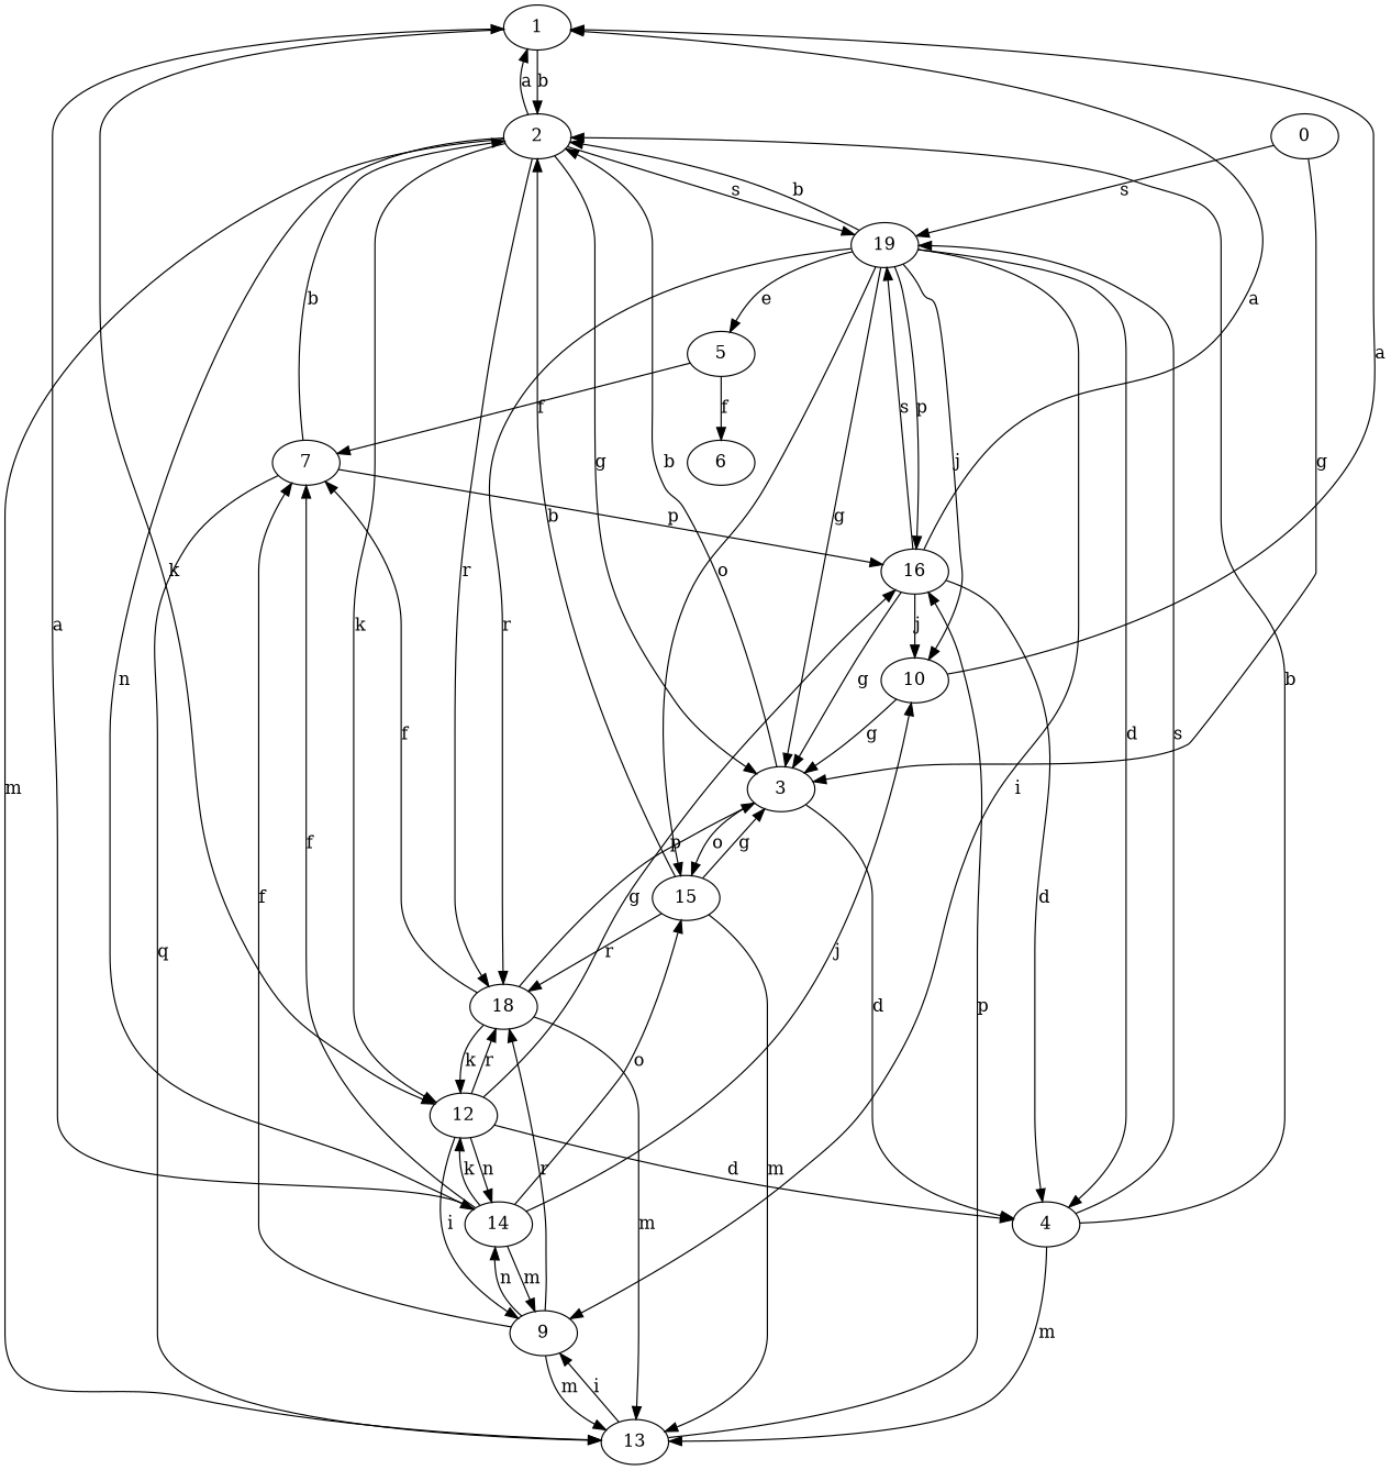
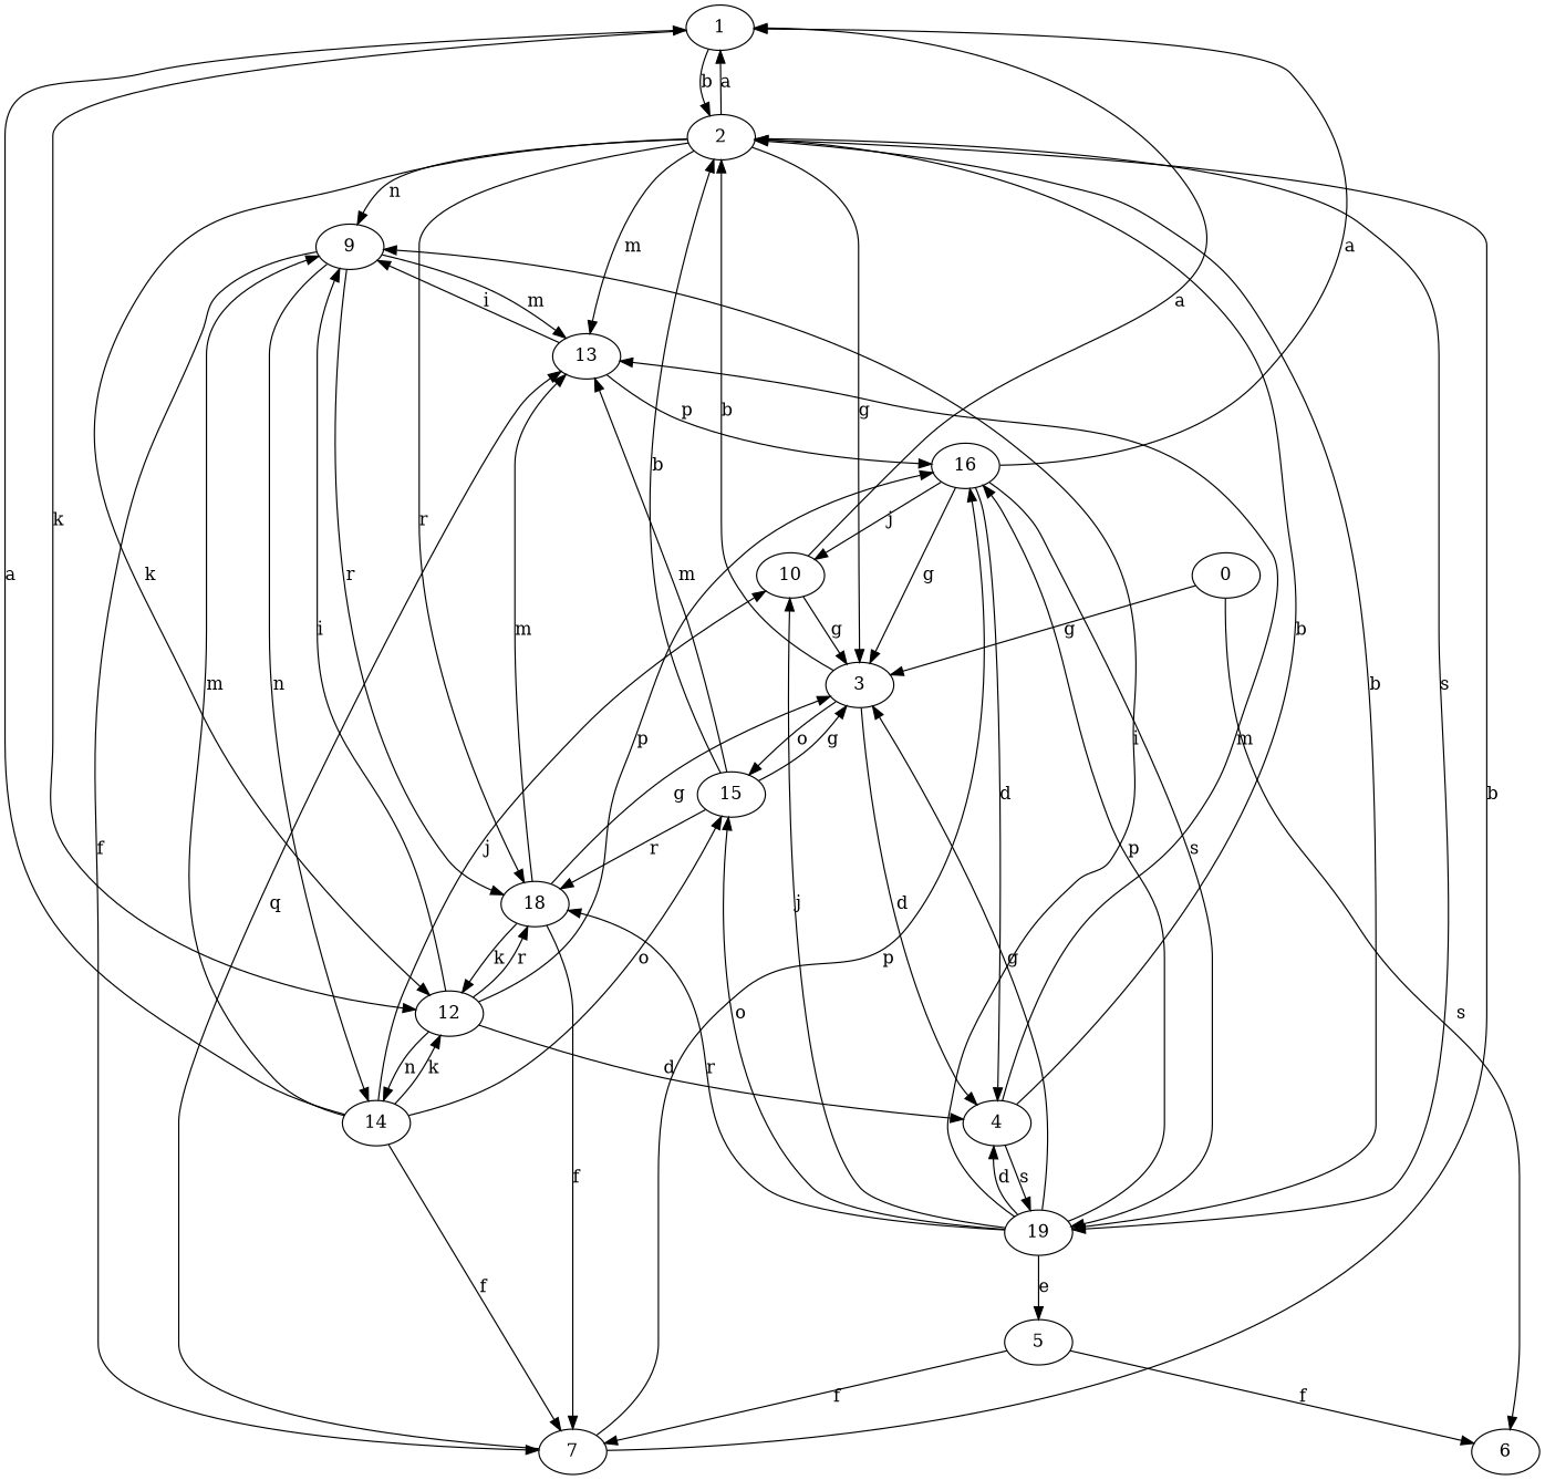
  strict digraph {
    1
    2
    12
    n4 [label=3]
    13
    14
    18
    19
    4
    16
    9
    15
    7
    10
    5
    6
    0
    1 -> 2 [label=b]
    1 -> 12 [label=k]
    2 -> 1 [label=a]
    2 -> 12 [label=k]
    2 -> n4 [label=g]
    2 -> 13 [label=m]
-   2 -> 14 [label=n]
+   2 -> 9 [label=n]
    2 -> 18 [label=r]
    2 -> 19 [label=s]
    12 -> 14 [label=n]
    12 -> 18 [label=r]
    12 -> 4 [label=d]
    12 -> 16 [label=p]
    12 -> 9 [label=i]
    n4 -> 2 [label=b]
    n4 -> 4 [label=d]
    n4 -> 15 [label=o]
    13 -> 16 [label=p]
    13 -> 9 [label=i]
    14 -> 1 [label=a]
    14 -> 12 [label=k]
    14 -> 9 [label=m]
    14 -> 15 [label=o]
    14 -> 7 [label=f]
    14 -> 10 [label=j]
    18 -> 12 [label=k]
    18 -> n4 [label=g]
    18 -> 13 [label=m]
    18 -> 7 [label=f]
    19 -> 2 [label=b]
    19 -> n4 [label=g]
    19 -> 18 [label=r]
    19 -> 4 [label=d]
    19 -> 16 [label=p]
    19 -> 9 [label=i]
    19 -> 15 [label=o]
    19 -> 10 [label=j]
    19 -> 5 [label=e]
    4 -> 2 [label=b]
    4 -> 13 [label=m]
    4 -> 19 [label=s]
    16 -> 1 [label=a]
    16 -> n4 [label=g]
    16 -> 19 [label=s]
    16 -> 4 [label=d]
    16 -> 10 [label=j]
    9 -> 13 [label=m]
    9 -> 14 [label=n]
    9 -> 18 [label=r]
    9 -> 7 [label=f]
    15 -> 2 [label=b]
    15 -> n4 [label=g]
    15 -> 13 [label=m]
    15 -> 18 [label=r]
    7 -> 2 [label=b]
    7 -> 13 [label=q]
    7 -> 16 [label=p]
    10 -> 1 [label=a]
    10 -> n4 [label=g]
    5 -> 7 [label=f]
    5 -> 6 [label=f]
    0 -> n4 [label=g]
-   0 -> 19 [label=s]
+   0 -> 6 [label=s]
  }
